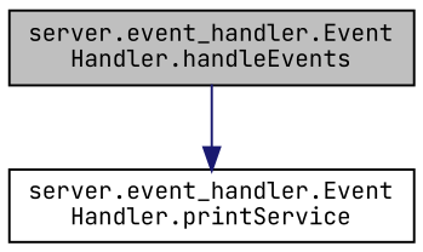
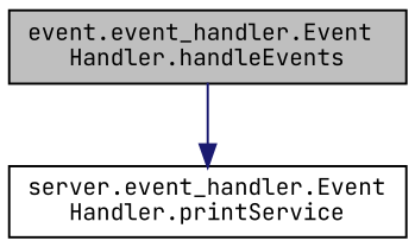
  digraph {
    rankdir=TB
    fontname="JetBrains Mono"
    node [color=black fontname="JetBrains Mono" fontsize=10 shape=record style=filled]
-   n1 [fillcolor=grey75 fontcolor=black height=0.2 label="server.event_handler.Event\lHandler.handleEvents" width=0.4]
+   n1 [fillcolor=grey75 fontcolor=black height=0.2 label="event.event_handler.Event\lHandler.handleEvents" width=0.4]
    n2 [fillcolor=white height=0.2 label="server.event_handler.Event\lHandler.printService" width=0.4]
    n1 -> n2 [color=midnightblue fontname="JetBrains Mono" fontsize=10 labelfontname=Helvetica labelfontsize=10 style=solid]
  }
